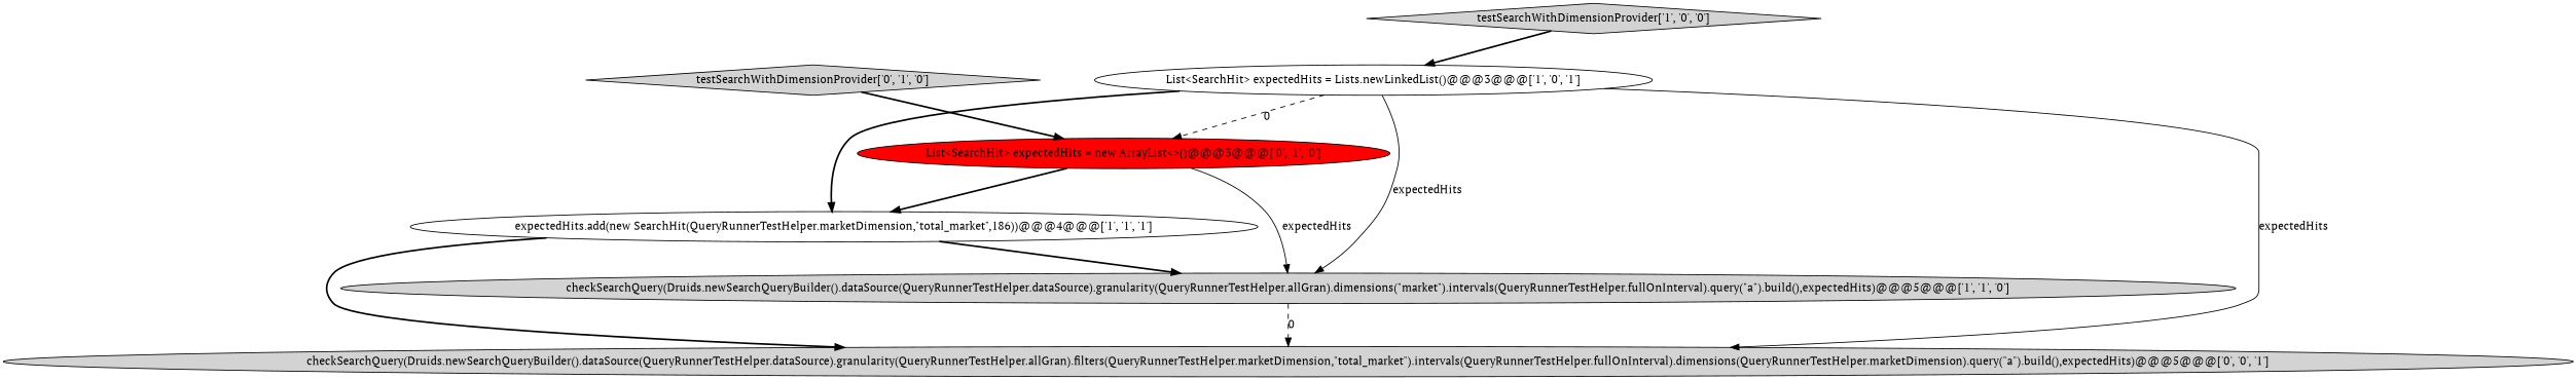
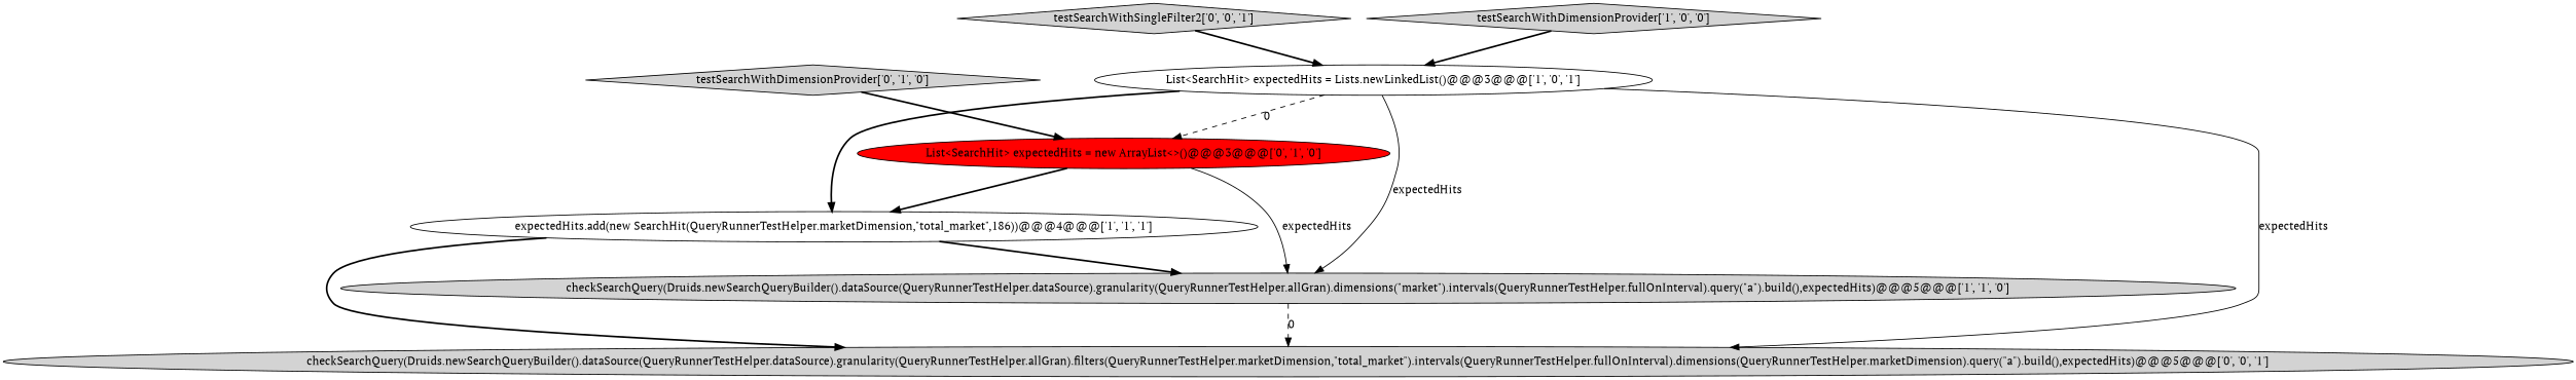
  digraph {
    fontname="PT Serif"
    node [fillcolor=lightgray shape=ellipse style=filled fontname="PT Serif"]
    edge [style=bold fontname="PT Serif"]
    n1 [fillcolor=white label="List<SearchHit> expectedHits = Lists.newLinkedList()@@@3@@@['1', '0', '1']"]
    n2 [label="checkSearchQuery(Druids.newSearchQueryBuilder().dataSource(QueryRunnerTestHelper.dataSource).granularity(QueryRunnerTestHelper.allGran).dimensions(\"market\").intervals(QueryRunnerTestHelper.fullOnInterval).query(\"a\").build(),expectedHits)@@@5@@@['1', '1', '0']"]
    n3 [label="checkSearchQuery(Druids.newSearchQueryBuilder().dataSource(QueryRunnerTestHelper.dataSource).granularity(QueryRunnerTestHelper.allGran).filters(QueryRunnerTestHelper.marketDimension,\"total_market\").intervals(QueryRunnerTestHelper.fullOnInterval).dimensions(QueryRunnerTestHelper.marketDimension).query(\"a\").build(),expectedHits)@@@5@@@['0', '0', '1']"]
    n4 [fillcolor=white label="expectedHits.add(new SearchHit(QueryRunnerTestHelper.marketDimension,\"total_market\",186))@@@4@@@['1', '1', '1']"]
    n5 [fillcolor=red label="List<SearchHit> expectedHits = new ArrayList<>()@@@3@@@['0', '1', '0']"]
+   n6 [label="testSearchWithSingleFilter2['0', '0', '1']" shape=diamond]
    n7 [label="testSearchWithDimensionProvider['0', '1', '0']" shape=diamond]
    n8 [label="testSearchWithDimensionProvider['1', '0', '0']" shape=diamond]
    n1 -> n2 [label=expectedHits style=solid]
    n1 -> n3 [label=expectedHits style=solid]
    n1 -> n4
    n1 -> n5 [label=0 style=dashed]
    n2 -> n3 [label=0 style=dashed]
    n4 -> n2
    n4 -> n3
    n5 -> n2 [label=expectedHits style=solid]
    n5 -> n4
+   n6 -> n1
    n7 -> n5
    n8 -> n1
  }
